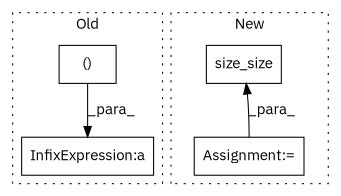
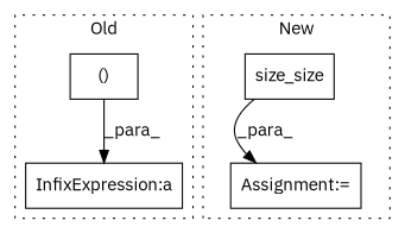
  digraph {
    fontname="IBM Plex Sans"
    node [fontname="IBM Plex Sans" shape=box]
    edge [fontname="IBM Plex Sans"]
    n1 [a=106 l=38 label="()" s=16680]
    n2 [a=27 l=4 label="InfixExpression:a" s=16718]
    n3 [a=32 l="9,1" label=size_size s="16548,16567"]
    n4 [a=7 l=1 label="Assignment:=" s=16547]
    subgraph cluster_1 {
      label=Old
      style=dotted
      n1
      n2
    }
    subgraph cluster_2 {
      label=New
      style=dotted
      n3
      n4
    }
    n1 -> n2 [label=_para_]
-   n4 -> n3 [label=_para_]
+   n3 -> n4 [label=_para_]
  }
